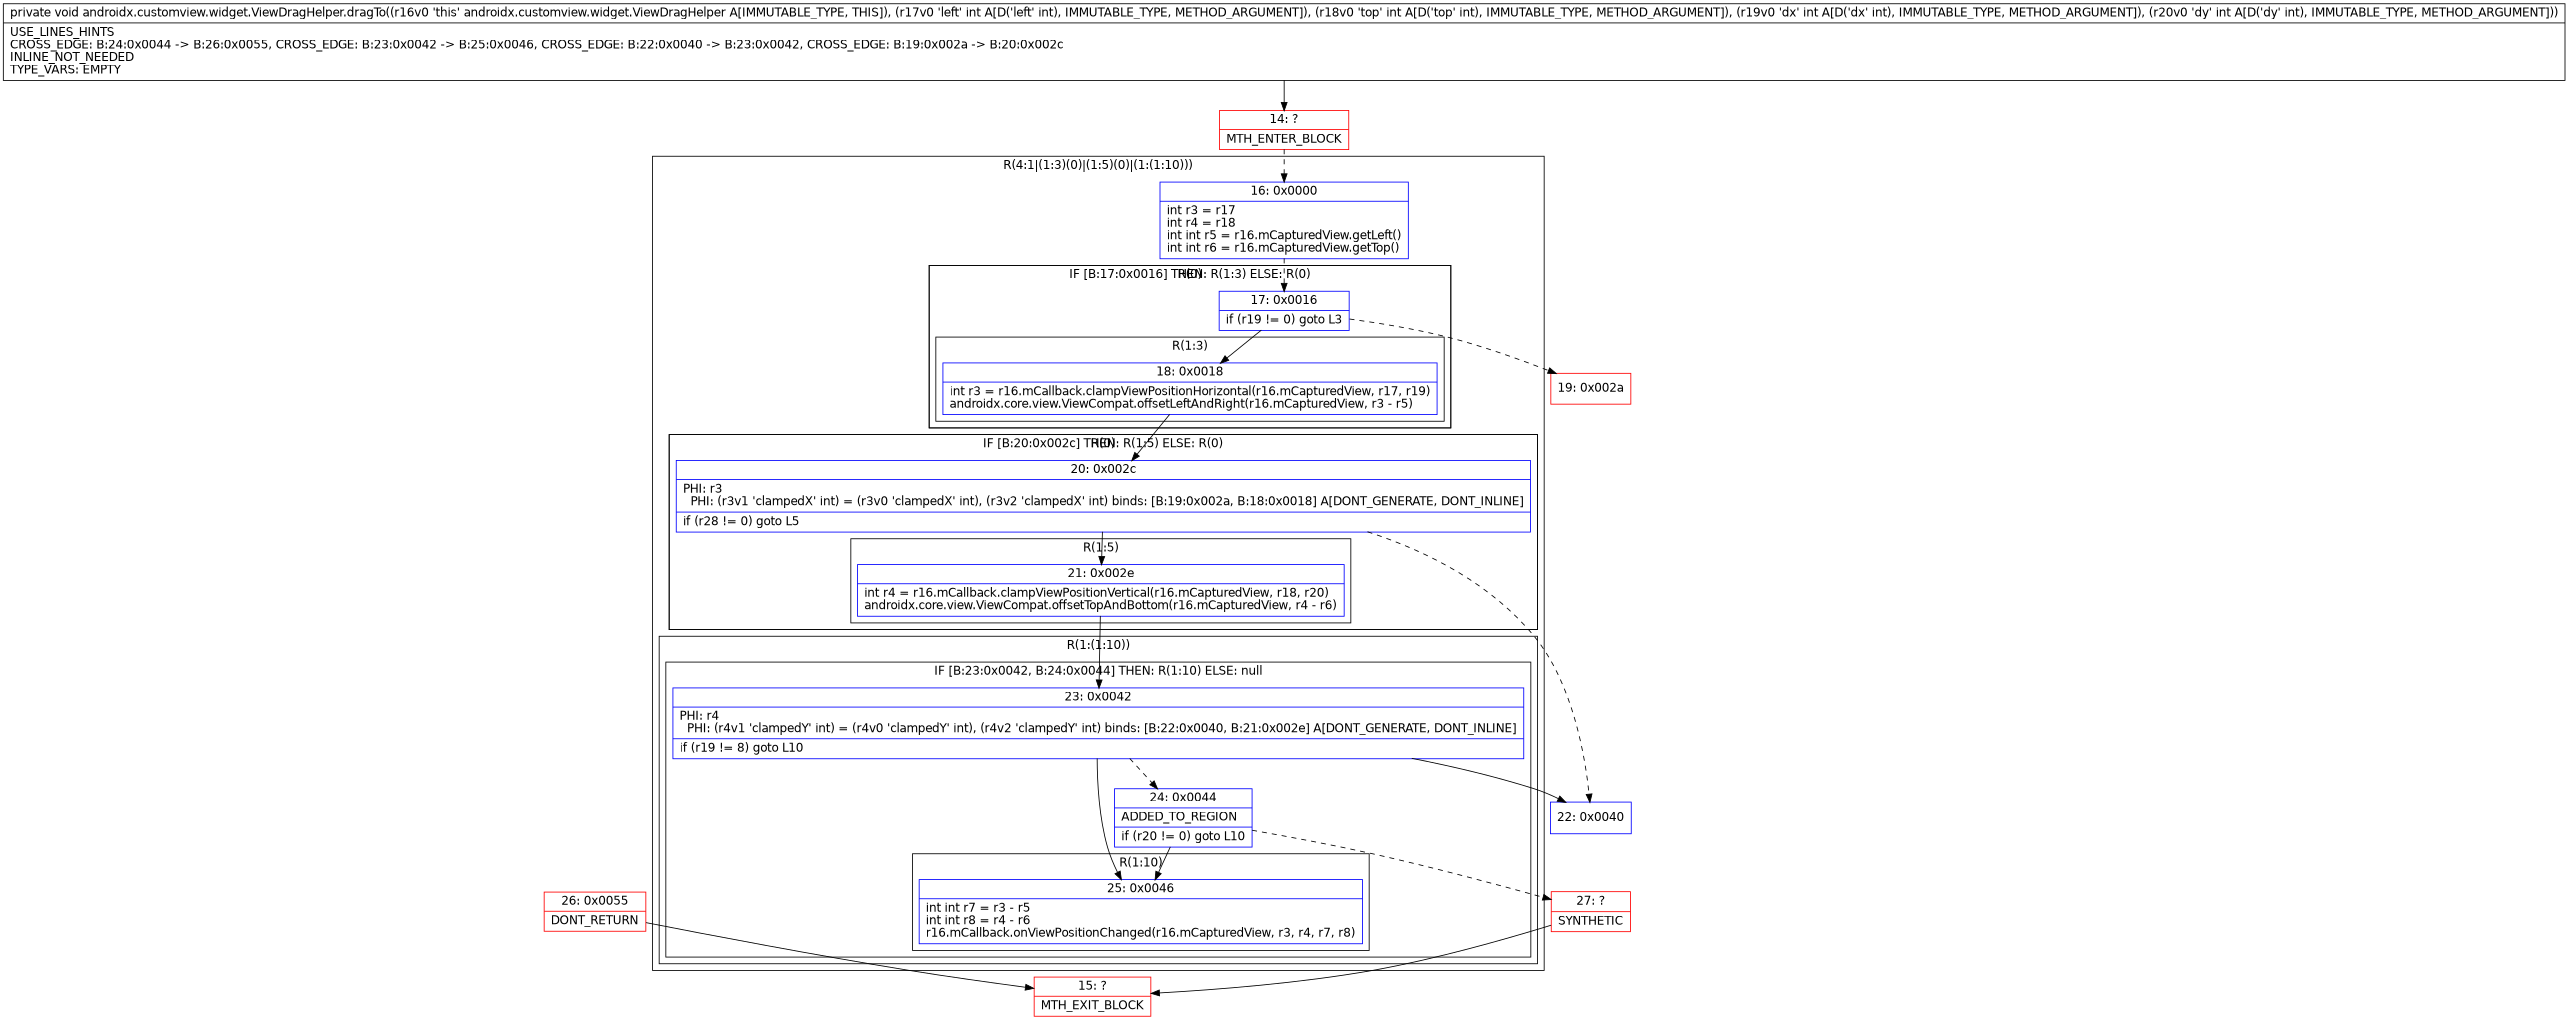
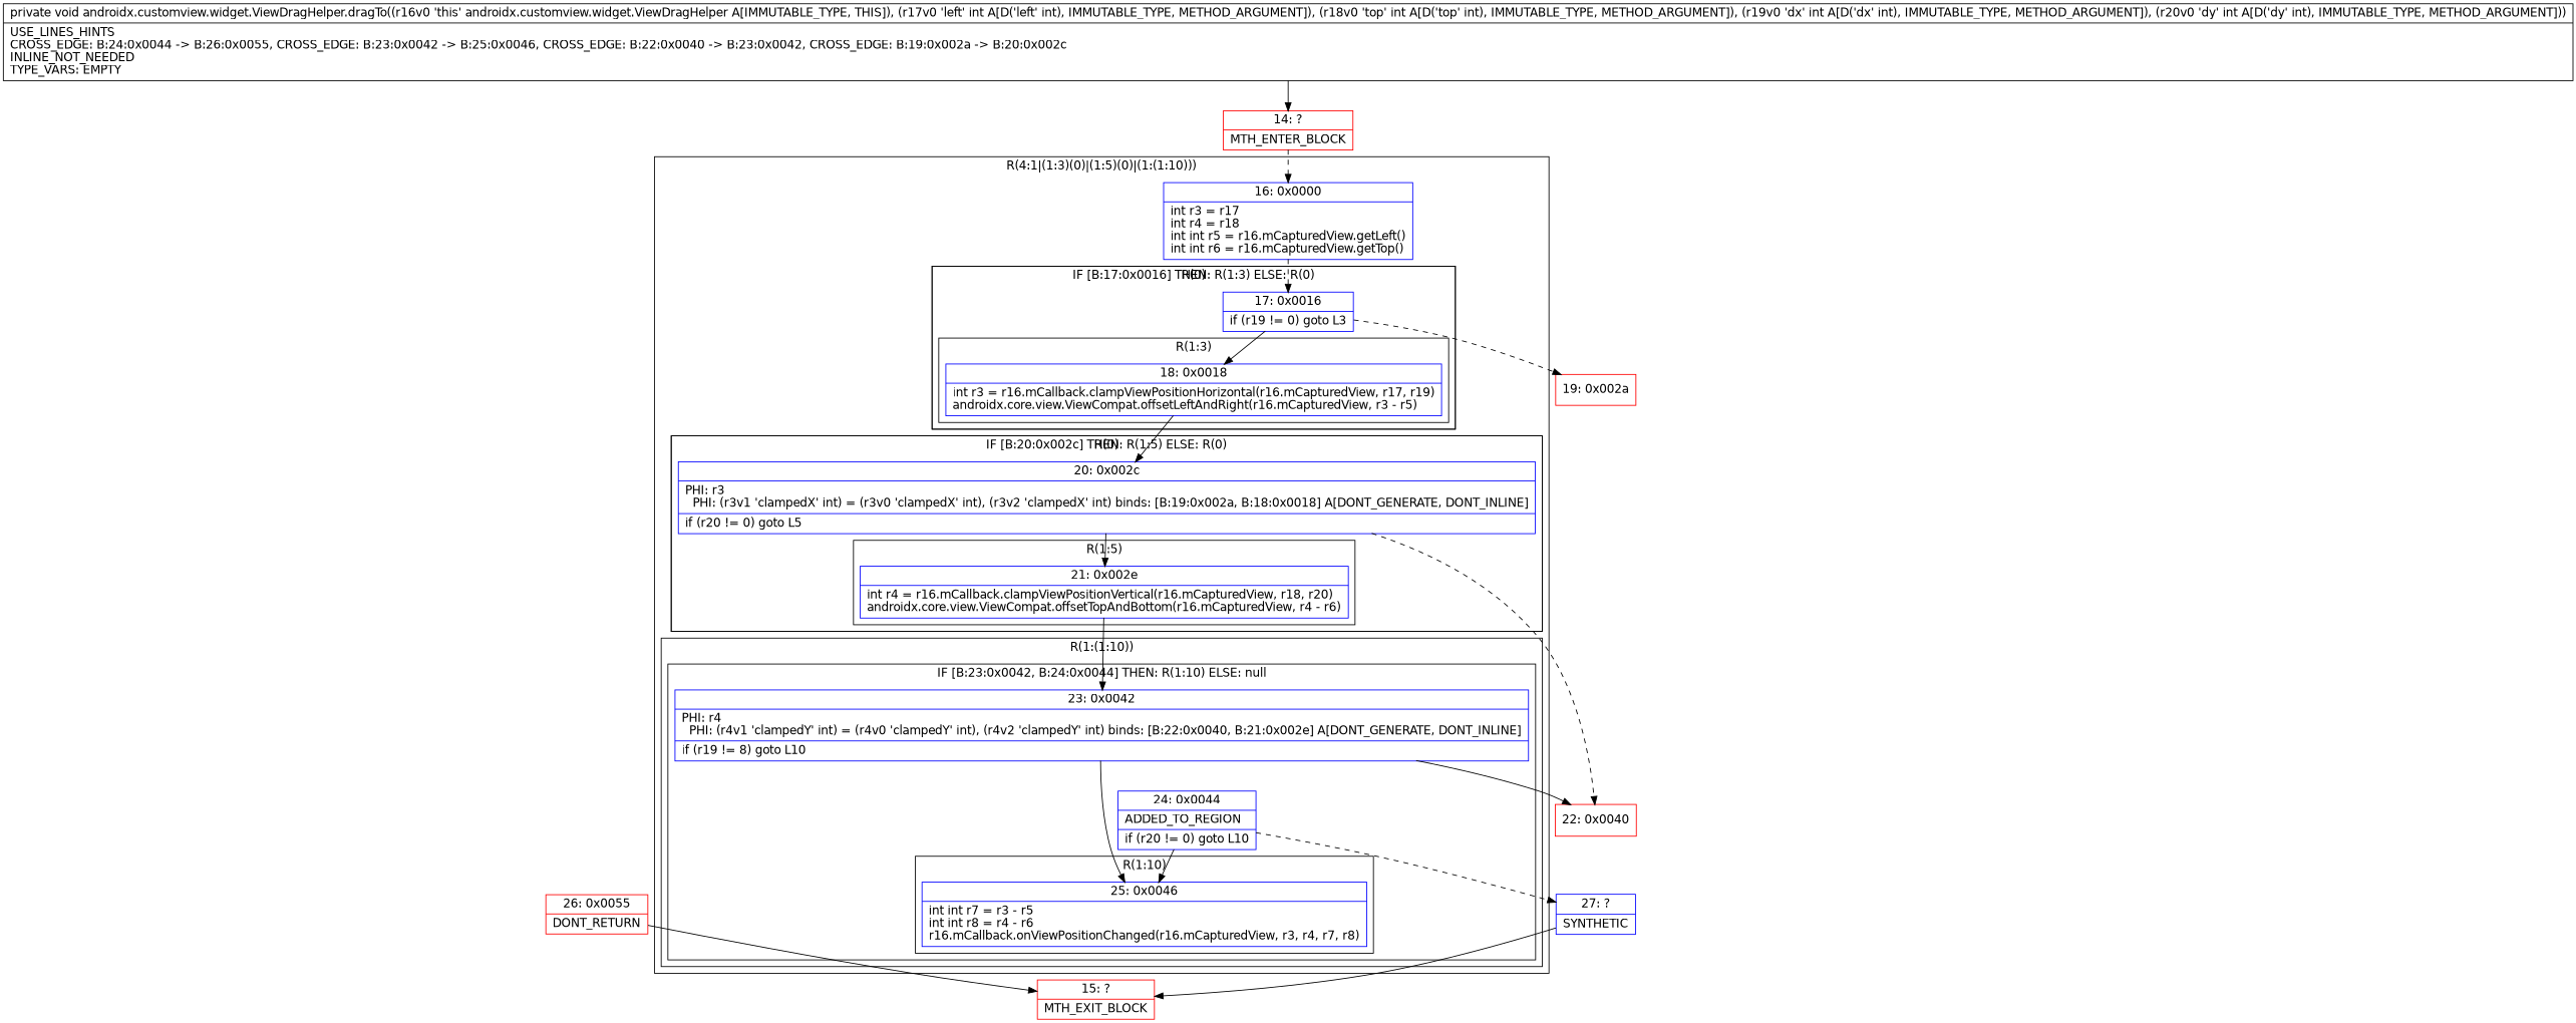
  digraph {
    fontname="DejaVu Sans"
    node [color=blue fontname="DejaVu Sans" shape=record]
    edge [fontname="DejaVu Sans"]
    n1 [label="{18\:\ 0x0018|int r3 = r16.mCallback.clampViewPositionHorizontal(r16.mCapturedView, r17, r19)\landroidx.core.view.ViewCompat.offsetLeftAndRight(r16.mCapturedView, r3 \- r5)\l}"]
    n2 [label="{17\:\ 0x0016|if (r19 != 0) goto L3\l}"]
    n3 [label="{21\:\ 0x002e|int r4 = r16.mCallback.clampViewPositionVertical(r16.mCapturedView, r18, r20)\landroidx.core.view.ViewCompat.offsetTopAndBottom(r16.mCapturedView, r4 \- r6)\l}"]
-   n4 [label="{20\:\ 0x002c|PHI: r3 \l  PHI: (r3v1 'clampedX' int) = (r3v0 'clampedX' int), (r3v2 'clampedX' int) binds: [B:19:0x002a, B:18:0x0018] A[DONT_GENERATE, DONT_INLINE]\l|if (r28 != 0) goto L5\l}"]
+   n4 [label="{20\:\ 0x002c|PHI: r3 \l  PHI: (r3v1 'clampedX' int) = (r3v0 'clampedX' int), (r3v2 'clampedX' int) binds: [B:19:0x002a, B:18:0x0018] A[DONT_GENERATE, DONT_INLINE]\l|if (r20 != 0) goto L5\l}"]
    n5 [label="{25\:\ 0x0046|int int r7 = r3 \- r5\lint int r8 = r4 \- r6\lr16.mCallback.onViewPositionChanged(r16.mCapturedView, r3, r4, r7, r8)\l}"]
    n6 [label="{23\:\ 0x0042|PHI: r4 \l  PHI: (r4v1 'clampedY' int) = (r4v0 'clampedY' int), (r4v2 'clampedY' int) binds: [B:22:0x0040, B:21:0x002e] A[DONT_GENERATE, DONT_INLINE]\l|if (r19 != 8) goto L10\l}"]
    n7 [label="{24\:\ 0x0044|ADDED_TO_REGION\l|if (r20 != 0) goto L10\l}"]
    n8 [label="{16\:\ 0x0000|int r3 = r17\lint r4 = r18\lint int r5 = r16.mCapturedView.getLeft()\lint int r6 = r16.mCapturedView.getTop()\l}"]
    n9 [color=red label="{19\:\ 0x002a}"]
-   n10 [label="{22\:\ 0x0040}"]
-   n11 [color=red label="{27\:\ ?|SYNTHETIC\l}"]
+   n10 [color=red label="{22\:\ 0x0040}"]
+   n11 [label="{27\:\ ?|SYNTHETIC\l}"]
    n12 [color=red label="{15\:\ ?|MTH_EXIT_BLOCK\l}"]
    n13 [color=red label="{26\:\ 0x0055|DONT_RETURN\l}"]
    n14 [color=red label="{14\:\ ?|MTH_ENTER_BLOCK\l}"]
    n15 [label="{private void androidx.customview.widget.ViewDragHelper.dragTo((r16v0 'this' androidx.customview.widget.ViewDragHelper A[IMMUTABLE_TYPE, THIS]), (r17v0 'left' int A[D('left' int), IMMUTABLE_TYPE, METHOD_ARGUMENT]), (r18v0 'top' int A[D('top' int), IMMUTABLE_TYPE, METHOD_ARGUMENT]), (r19v0 'dx' int A[D('dx' int), IMMUTABLE_TYPE, METHOD_ARGUMENT]), (r20v0 'dy' int A[D('dy' int), IMMUTABLE_TYPE, METHOD_ARGUMENT]))  | USE_LINES_HINTS\lCROSS_EDGE: B:24:0x0044 \-\> B:26:0x0055, CROSS_EDGE: B:23:0x0042 \-\> B:25:0x0046, CROSS_EDGE: B:22:0x0040 \-\> B:23:0x0042, CROSS_EDGE: B:19:0x002a \-\> B:20:0x002c\lINLINE_NOT_NEEDED\lTYPE_VARS: EMPTY\l}" color=""]
    subgraph cluster_1 {
      label="R(4:1|(1:3)(0)|(1:5)(0)|(1:(1:10)))"
      n8
      subgraph cluster_2 {
        label="IF [B:17:0x0016] THEN: R(1:3) ELSE: R(0)"
        n2
        subgraph cluster_3 {
          label="R(1:3)"
          n1
        }
        subgraph cluster_4 {
          label="R(0)"
        }
      }
      subgraph cluster_5 {
        label="IF [B:20:0x002c] THEN: R(1:5) ELSE: R(0)"
        n4
        subgraph cluster_6 {
          label="R(1:5)"
          n3
        }
        subgraph cluster_7 {
          label="R(0)"
        }
      }
      subgraph cluster_8 {
        label="R(1:(1:10))"
        subgraph cluster_9 {
          label="IF [B:23:0x0042, B:24:0x0044] THEN: R(1:10) ELSE: null"
          n6
          n7
          subgraph cluster_10 {
            label="R(1:10)"
            n5
          }
        }
      }
    }
    n1 -> n4
    n2 -> n1
    n2 -> n9 [style=dashed]
    n3 -> n6
    n4 -> n3
    n4 -> n10 [style=dashed]
    n6 -> n5
-   n6 -> n7 [style=dashed]
    n6 -> n10
    n7 -> n5
    n7 -> n11 [style=dashed]
    n8 -> n2 [style=dashed]
    n11 -> n12
    n13 -> n12
    n14 -> n8 [style=dashed]
    n15 -> n14
  }
